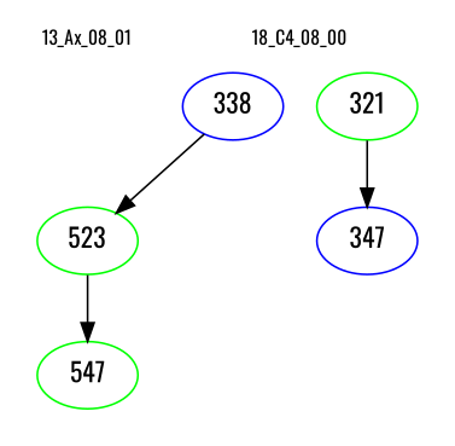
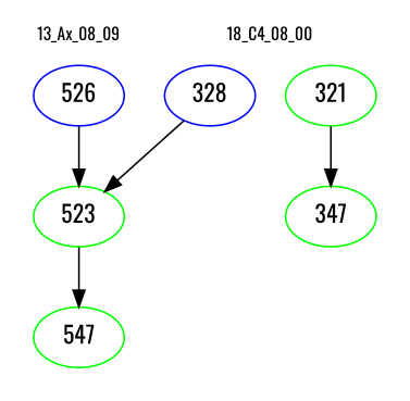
  digraph {
    fontname=Oswald
    node [color=green fontname=Oswald]
    edge [color=black fontname=Oswald]
+   n1 [color=blue label=526]
    n2 [label=523]
    n3 [label=547]
-   n4 [color=blue label=338]
+   n4 [color=blue label=328]
    n5 [label=321]
-   n6 [color=blue label=347]
+   n6 [label=347]
    subgraph cluster_1 {
      color=white
      fontsize=10
-     label="13_Ax_08_01"
+     label="13_Ax_08_09"
+     n1
      n2
      n3
    }
    subgraph cluster_2 {
      color=white
      fontsize=10
      label="18_C4_08_00"
      n4
      n5
      n6
    }
+   n1 -> n2
    n2 -> n3
    n4 -> n2
    n5 -> n6
  }
